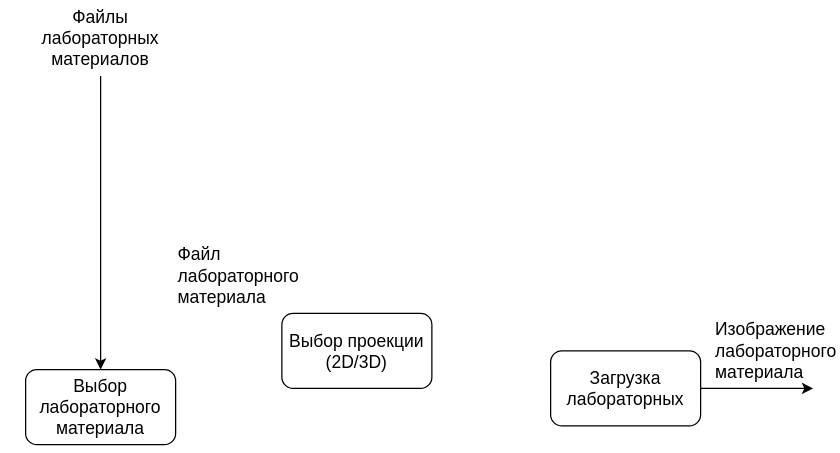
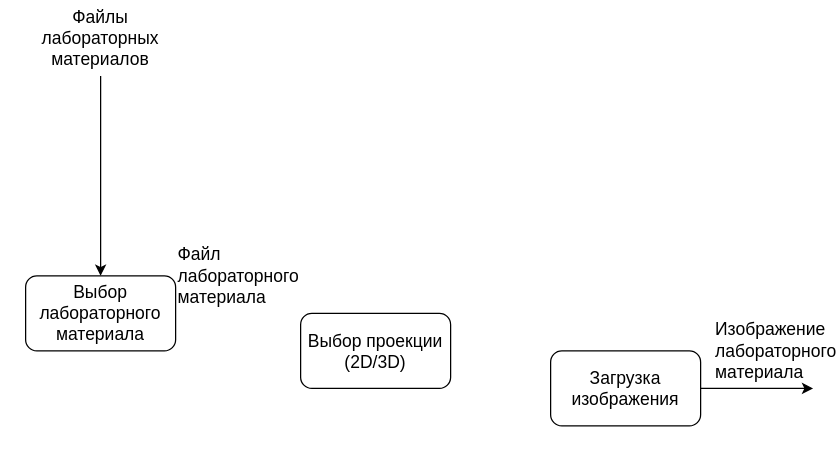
  <mxCell id="0" />
  <mxCell id="1" parent="0" />
- <mxCell id="2" value="&lt;font style=&quot;font-size: 14px&quot;&gt;Загрузка лабораторных&lt;/font&gt;" style="rounded=1;whiteSpace=wrap;html=1;" parent="1" vertex="1"><mxGeometry x="440" y="280" width="120" height="60" as="geometry" /></mxCell>
+ <mxCell id="2" value="&lt;font style=&quot;font-size: 14px&quot;&gt;Загрузка изображения&lt;/font&gt;" style="rounded=1;whiteSpace=wrap;html=1;" parent="1" vertex="1"><mxGeometry x="440" y="280" width="120" height="60" as="geometry" /></mxCell>
  <mxCell id="3" value="" style="endArrow=classic;html=1;exitX=1;exitY=0.5;exitDx=0;exitDy=0;" parent="1" source="2" edge="1"><mxGeometry width="50" height="50" relative="1" as="geometry"><mxPoint x="510" y="350" as="sourcePoint" /><mxPoint x="650" y="310" as="targetPoint" /></mxGeometry></mxCell>
  <mxCell id="4" value="&lt;font style=&quot;font-size: 14px&quot;&gt;Изображение лабораторного материала&lt;/font&gt;" style="text;html=1;strokeColor=none;fillColor=none;align=left;verticalAlign=middle;whiteSpace=wrap;rounded=0;" parent="1" vertex="1"><mxGeometry x="570" y="270" width="40" height="20" as="geometry" /></mxCell>
- <mxCell id="5" value="&lt;font style=&quot;font-size: 14px&quot;&gt;Выбор лабораторного материала&lt;/font&gt;" style="rounded=1;whiteSpace=wrap;html=1;" vertex="1" parent="1"><mxGeometry x="20" y="295" width="120" height="60" as="geometry" /></mxCell>
+ <mxCell id="5" value="&lt;font style=&quot;font-size: 14px&quot;&gt;Выбор лабораторного материала&lt;/font&gt;" style="rounded=1;whiteSpace=wrap;html=1;" vertex="1" parent="1"><mxGeometry x="20" y="220" width="120" height="60" as="geometry" /></mxCell>
  <mxCell id="6" value="" style="endArrow=classic;html=1;entryX=0.5;entryY=0;entryDx=0;entryDy=0;" edge="1" parent="1" target="5"><mxGeometry width="50" height="50" relative="1" as="geometry"><mxPoint x="80" y="60" as="sourcePoint" /><mxPoint x="20" y="60" as="targetPoint" /></mxGeometry></mxCell>
  <mxCell id="7" value="&lt;font style=&quot;font-size: 14px&quot;&gt;Файлы лабораторных материалов&lt;/font&gt;" style="text;html=1;strokeColor=none;fillColor=none;align=center;verticalAlign=middle;whiteSpace=wrap;rounded=0;" vertex="1" parent="1"><mxGeometry x="60" y="20" width="40" height="20" as="geometry" /></mxCell>
  <mxCell id="8" value="&lt;font style=&quot;font-size: 14px&quot;&gt;Файл лабораторного материала&lt;/font&gt;" style="text;html=1;strokeColor=none;fillColor=none;align=left;verticalAlign=middle;whiteSpace=wrap;rounded=0;" vertex="1" parent="1"><mxGeometry x="140" y="210" width="40" height="20" as="geometry" /></mxCell>
- <mxCell id="9" value="&lt;font style=&quot;font-size: 14px&quot;&gt;Выбор проекции (2D/3D)&lt;/font&gt;" style="rounded=1;whiteSpace=wrap;html=1;" vertex="1" parent="1"><mxGeometry x="225" y="250" width="120" height="60" as="geometry" /></mxCell>
+ <mxCell id="9" value="&lt;font style=&quot;font-size: 14px&quot;&gt;Выбор проекции (2D/3D)&lt;/font&gt;" style="rounded=1;whiteSpace=wrap;html=1;" vertex="1" parent="1"><mxGeometry x="240" y="250" width="120" height="60" as="geometry" /></mxCell>
